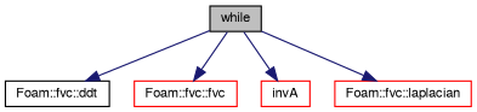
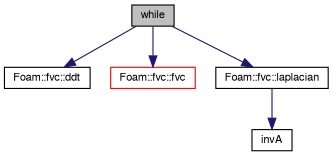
  digraph {
    rankdir=TB
    node [color=black fontname=FreeSans fontsize=10 shape=record]
    edge [color=midnightblue fontname=FreeSans fontsize=10 labelfontname=FreeSans labelfontsize=10 style=solid]
    n1 [fillcolor=grey75 fontcolor=black height=0.2 label=while style=filled width=0.4]
    n2 [height=0.2 label="Foam::fvc::ddt" width=0.4]
    n3 [color=red height=0.2 label="Foam::fvc::fvc" width=0.4]
-   n4 [color=red height=0.2 label=invA width=0.4]
-   n5 [color=red height=0.2 label="Foam::fvc::laplacian" width=0.4]
+   n4 [height=0.2 label=invA width=0.4]
+   n5 [height=0.2 label="Foam::fvc::laplacian" width=0.4]
    n1 -> n2
    n1 -> n3
-   n1 -> n4
+   n5 -> n4
    n1 -> n5
  }
